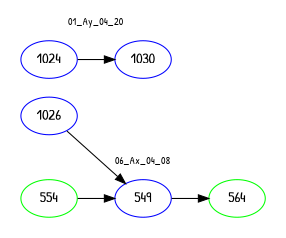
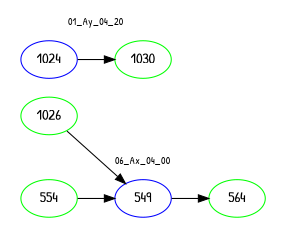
  digraph {
    fontname="Patrick Hand"
    rankdir=LR
    node [color=green fontname="Patrick Hand"]
    edge [color=black fontname="Patrick Hand"]
-   n1 [color=blue label=1026]
+   n1 [label=1026]
    n2 [color=blue label=1024]
-   n3 [color=blue label=1030]
+   n3 [label=1030]
    n4 [label=554]
    n5 [color=blue label=549]
    n6 [label=564]
    subgraph cluster_1 {
      color=white
      fontsize=10
      label="01_Ay_04_20"
      n1
      n2
      n3
    }
    subgraph cluster_2 {
      color=white
      fontsize=10
-     label="06_Ax_04_08"
+     label="06_Ax_04_00"
      n4
      n5
      n6
    }
    n1 -> n5
    n2 -> n3
    n4 -> n5
    n5 -> n6
  }
